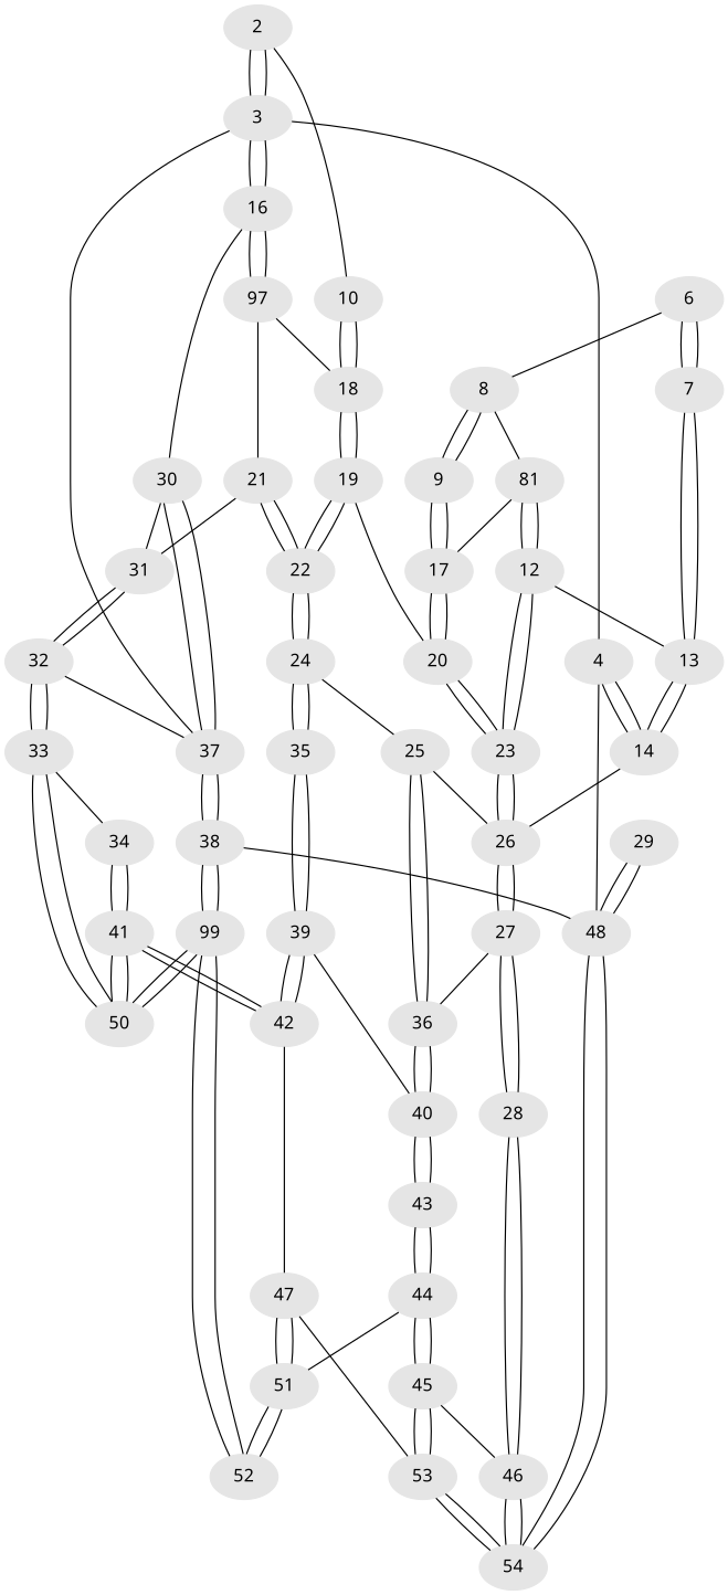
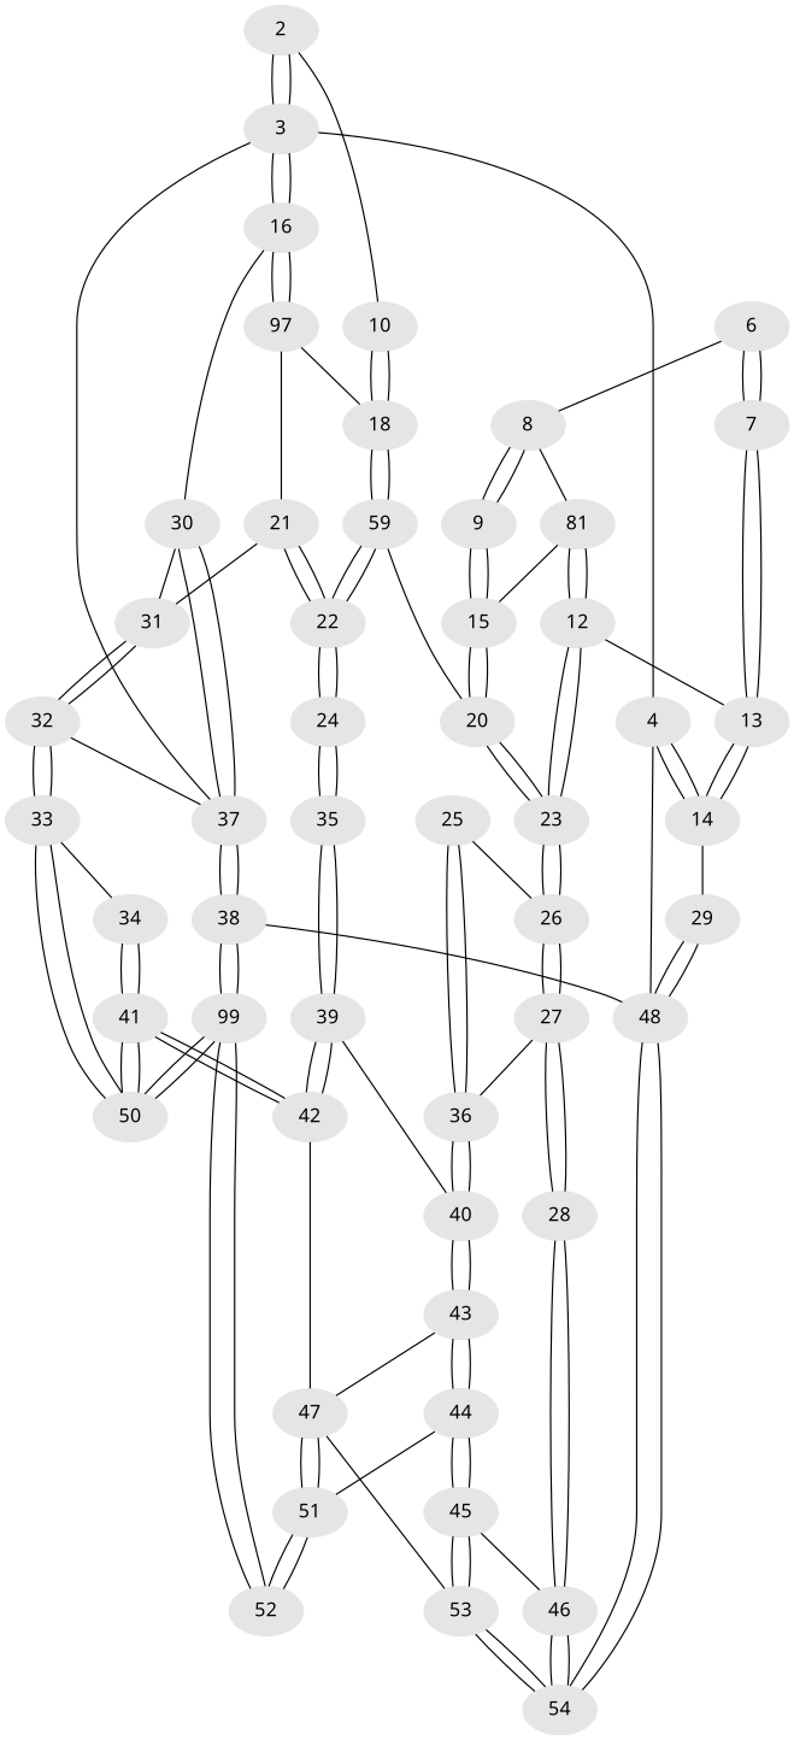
  graph {
    fontname="Noto Sans"
    node [color=gray90 fontname="Noto Sans" style=filled]
    edge [fontname="Noto Sans"]
    2
    3
    10
    6
    7
    8
    4
    16
    37
    18
    14
    48
    n13 [label=97]
    30
    38
    n16 [label=99]
    29
    54
    13
    9
    n21 [label=81]
-   15 [label=17]
+   15
    12
    20
-   19
+   19 [label=59]
    23
    26
    21
    31
    22
    24
    32
    25
    35
    27
    36
    39
    40
    28
    46
    33
    34
    50
    41
    42
    43
    52
    47
    44
    51
    53
    45
    2 -- 3
    2 -- 3
    2 -- 10
    3 -- 4
    3 -- 16
    3 -- 16
    3 -- 37
    10 -- 18
    10 -- 18
    6 -- 7
    6 -- 7
    6 -- 8
    7 -- 13
    7 -- 13
    8 -- 9
    8 -- 9
    8 -- n21
    4 -- 14
    4 -- 14
    4 -- 48
    16 -- n13
    16 -- n13
    16 -- 30
    37 -- 38
    37 -- 38
    18 -- 19
    18 -- 19
-   14 -- 26
+   14 -- 29
    48 -- 54
    48 -- 54
    n13 -- 18
    n13 -- 21
    30 -- 37
    30 -- 37
    30 -- 31
    38 -- 48
    38 -- n16
    38 -- n16
    n16 -- 50
    n16 -- 50
    n16 -- 52
    n16 -- 52
    29 -- 48
    29 -- 48
    13 -- 14
    13 -- 14
    9 -- 15
    9 -- 15
    n21 -- 15
    n21 -- 12
    n21 -- 12
    15 -- 20
    15 -- 20
    12 -- 13
    12 -- 23
    12 -- 23
    20 -- 23
    20 -- 23
    19 -- 20
    19 -- 22
    19 -- 22
    23 -- 26
    23 -- 26
    26 -- 27
    26 -- 27
    21 -- 31
    21 -- 22
    21 -- 22
    31 -- 32
    31 -- 32
    22 -- 24
    22 -- 24
-   24 -- 25
    24 -- 35
    24 -- 35
    32 -- 37
    32 -- 33
    32 -- 33
    25 -- 26
    25 -- 36
    25 -- 36
    35 -- 39
    35 -- 39
    27 -- 36
    27 -- 28
    27 -- 28
    36 -- 40
    36 -- 40
    39 -- 40
    39 -- 42
    39 -- 42
    40 -- 43
    40 -- 43
    28 -- 46
    28 -- 46
    46 -- 54
    46 -- 54
    33 -- 34
    33 -- 50
    33 -- 50
    34 -- 41
    34 -- 41
    41 -- 50
    41 -- 50
    41 -- 42
    41 -- 42
    42 -- 47
+   43 -- 47
    43 -- 44
    43 -- 44
    47 -- 51
    47 -- 51
    47 -- 53
    44 -- 51
    44 -- 45
    44 -- 45
    51 -- 52
    51 -- 52
    53 -- 54
    53 -- 54
    45 -- 46
    45 -- 53
    45 -- 53
  }
